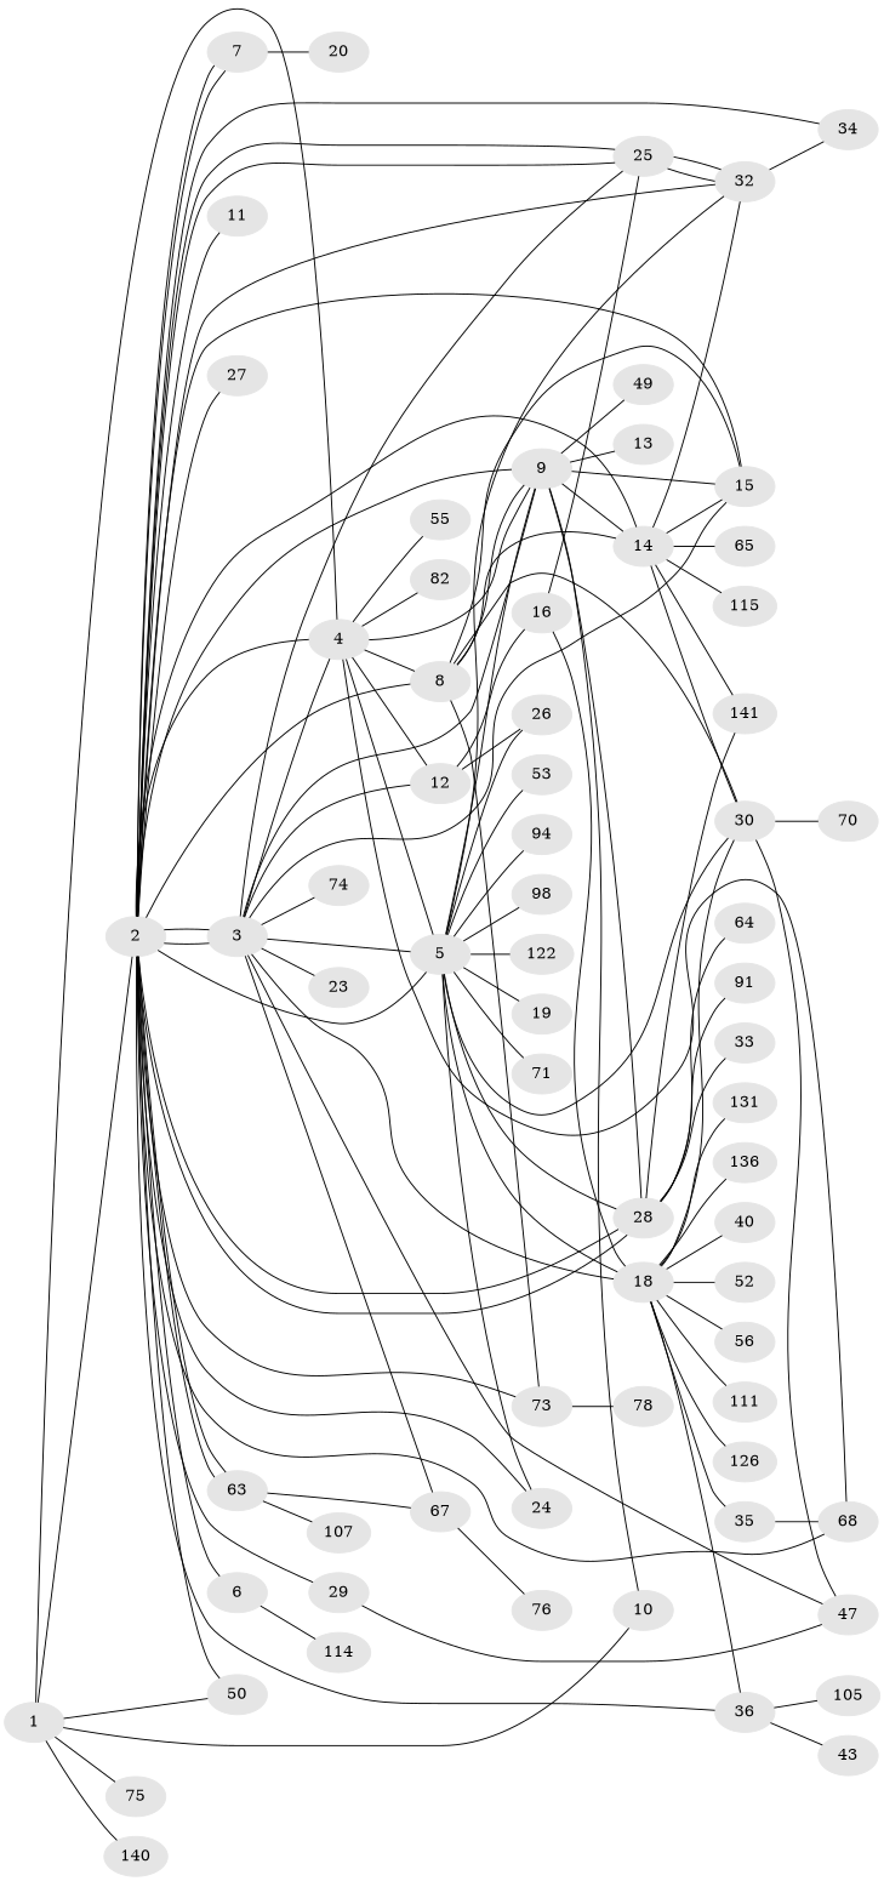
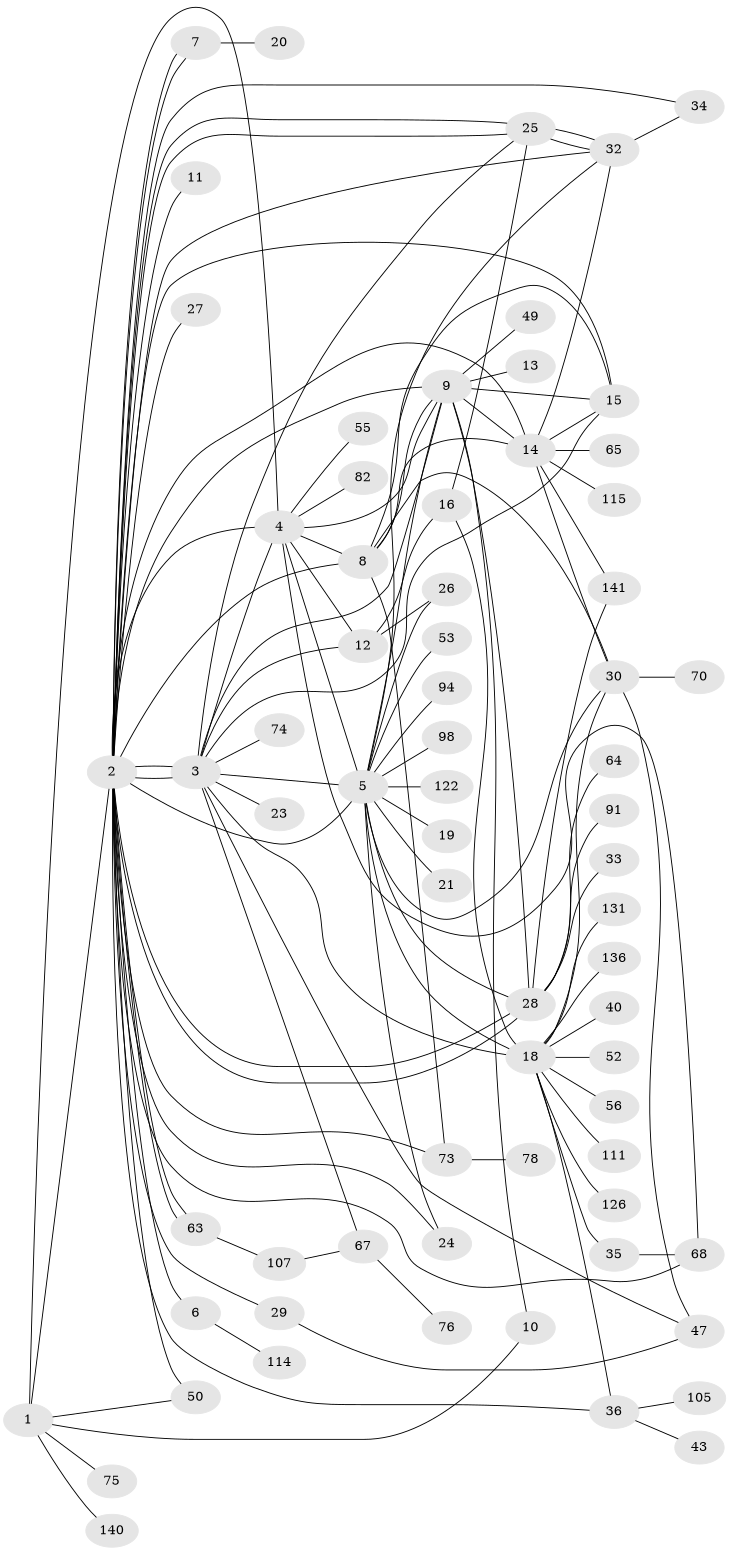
  graph {
    rankdir=LR
    node [color=gray90 style=filled]
    2 [super="+45+89+92+121+127+129+103+119+87+58+42+49+66"]
    4 [super="+86"]
    50 [super="+108"]
    3 [super="+90+135+117+62+77+44+51+37"]
    5 [super="+61+17+48"]
    6 [super="+60"]
    7
    8 [super="+96+139+118"]
    9 [super="+59+22+142"]
    11
    14 [super="+39+46"]
    15 [super="+38"]
    24
    25
    27
    28
    29
    32 [super="+100+123"]
    34
    36
    63
    68
    73
    1
    10
    75 [super="+95"]
    140
    12
    55
    82
    18
    23
    47 [super="+93"]
    67
    74
    19
-   21 [label=71]
+   21
    26
    30 [super="+31"]
    53
    94
    98
    122
    114
    20
    13
    n47 [label=49 super="+54"]
    65
    115
    141
    33
    64
    91 [super="+128"]
    43
    105
    107
    78
    16 [super="+72"]
    35 [super="+138"]
    40 [super="+81"]
    52
    56
    111
    126
    131
    136
    76
    70
    2 -- 4
    2 -- 50
    2 -- 3 [weight=3]
    2 -- 3
    2 -- 5 [weight=6]
    2 -- 6
    2 -- 7
    2 -- 7
    2 -- 8
    2 -- 9 [weight=3]
    2 -- 11
    2 -- 14
    2 -- 15
    2 -- 24
    2 -- 25
    2 -- 25
    2 -- 27
    2 -- 28
    2 -- 28
    2 -- 29
    2 -- 32
    2 -- 34
    2 -- 36
    2 -- 63
    2 -- 63
    2 -- 68
    2 -- 73
    4 -- 5 [weight=3]
    4 -- 8
    4 -- 9
    4 -- 68
    4 -- 12
    4 -- 55
    4 -- 82
    3 -- 4 [weight=2]
    3 -- 5 [weight=3]
    3 -- 9 [weight=2]
    3 -- 15
    3 -- 25
    3 -- 12
    3 -- 18
    3 -- 23
    3 -- 47
    3 -- 67
    3 -- 74
    5 -- 9 [weight=2]
    5 -- 24
    5 -- 28
    5 -- 32
    5 -- 18
    5 -- 19
    5 -- 21
    5 -- 26
    5 -- 30 [weight=2]
    5 -- 53
    5 -- 94
    5 -- 98
    5 -- 122
    6 -- 114
    7 -- 20
    8 -- 9
    8 -- 14
    8 -- 15
    8 -- 73
    8 -- 30
    9 -- 14 [weight=2]
    9 -- 15
    9 -- 28
    9 -- 10
    9 -- 13
    9 -- n47
    14 -- 15
    14 -- 32
    14 -- 30
    14 -- 65
    14 -- 115
    14 -- 141
    25 -- 32
    25 -- 32
    28 -- 141
    28 -- 33
    28 -- 64
    28 -- 91
    29 -- 47
    32 -- 34
    36 -- 43
    36 -- 105
-   63 -- 67
+   107 -- 67
    63 -- 107
    73 -- 78
    1 -- 2
    1 -- 4
    1 -- 50
    1 -- 10
    1 -- 75
    1 -- 140
    12 -- 26
    12 -- 16
    18 -- 36
    18 -- 30
    18 -- 35
    18 -- 40
    18 -- 52
    18 -- 56
    18 -- 111
    18 -- 126
    18 -- 131
    18 -- 136
    67 -- 76
    30 -- 47
    30 -- 70
    16 -- 25
    16 -- 18
    35 -- 68
  }
